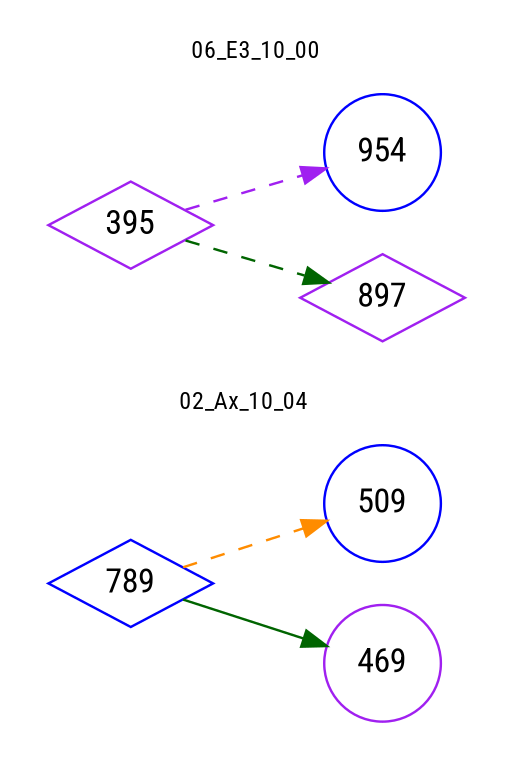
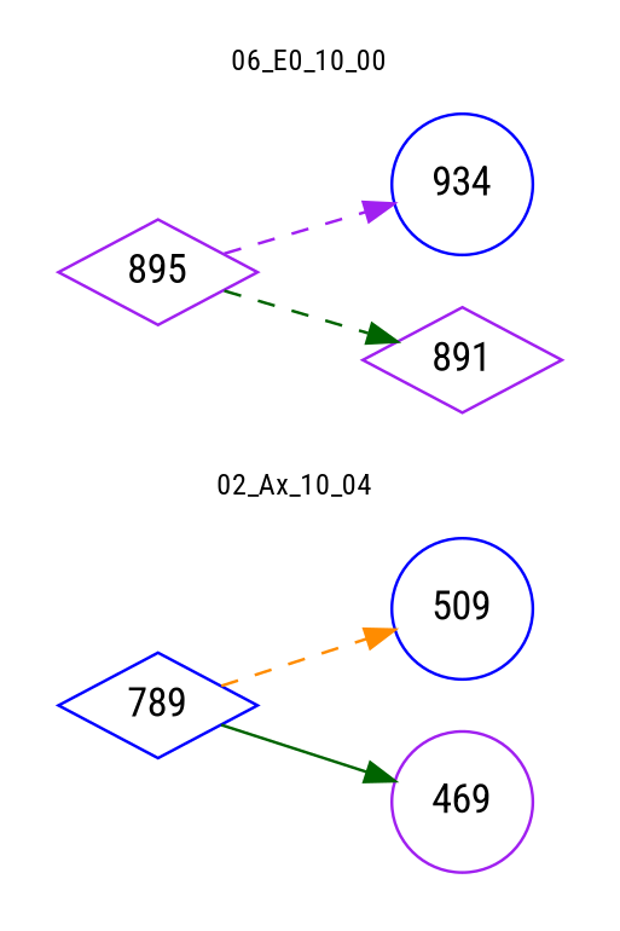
  digraph {
    fontname="Roboto Condensed"
    rankdir=LR
    node [color=blue fontname="Roboto Condensed" shape=diamond]
    edge [color=darkgreen fontname="Roboto Condensed" style=dashed]
    n1 [label=789]
    n2 [color=purple label=469 shape=circle]
    n3 [label=509 shape=circle]
-   n4 [color=purple label=395]
-   n5 [color=purple label=897]
-   n6 [label=954 shape=circle]
+   n4 [color=purple label=895]
+   n5 [color=purple label=891]
+   n6 [label=934 shape=circle]
    subgraph cluster_1 {
      color=white
      fontsize=10
      label="02_Ax_10_04"
      n1
      n2
      n3
    }
    subgraph cluster_2 {
      color=white
      fontsize=10
-     label="06_E3_10_00"
+     label="06_E0_10_00"
      n4
      n5
      n6
    }
    n1 -> n2 [style=solid]
    n1 -> n3 [color=darkorange]
    n4 -> n5
    n4 -> n6 [color=purple]
  }
